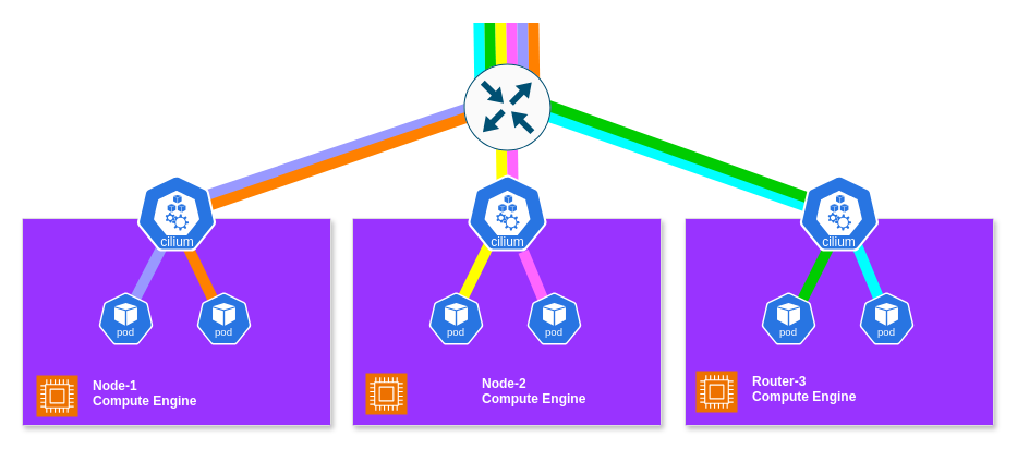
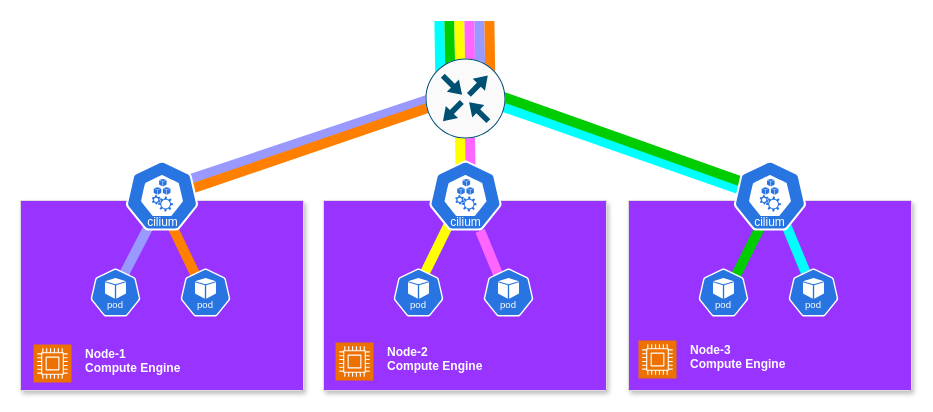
  <mxCell id="0" />
  <mxCell id="1" parent="0" />
  <mxCell id="2" value="" style="strokeColor=#dddddd;shadow=1;strokeWidth=1;rounded=1;absoluteArcSize=1;arcSize=2;movable=1;resizable=1;rotatable=1;deletable=1;editable=1;locked=0;connectable=1;container=0;fillColor=#9933FF;" parent="1" vertex="1"><mxGeometry x="323" y="200" width="283" height="190" as="geometry" /></mxCell>
  <mxCell id="3" value="" style="strokeColor=#dddddd;shadow=1;strokeWidth=1;rounded=1;absoluteArcSize=1;arcSize=2;movable=1;resizable=1;rotatable=1;deletable=1;editable=1;locked=0;connectable=1;container=0;fillColor=#9933FF;" parent="1" vertex="1"><mxGeometry x="20" y="200" width="283" height="190" as="geometry" /></mxCell>
  <mxCell id="4" value="&lt;font color=&quot;#ffffff&quot;&gt;&lt;span style=&quot;text-wrap: nowrap;&quot;&gt;Node-1&lt;/span&gt;&lt;br style=&quot;forced-color-adjust: none; font-family: Helvetica; font-size: 12px; font-style: normal; font-variant-ligatures: normal; font-variant-caps: normal; letter-spacing: normal; orphans: 2; text-align: left; text-indent: 0px; text-transform: none; widows: 2; word-spacing: 0px; -webkit-text-stroke-width: 0px; white-space: nowrap; text-decoration-thickness: initial; text-decoration-style: initial; text-decoration-color: initial;&quot;&gt;&lt;span style=&quot;font-family: Helvetica; font-size: 12px; font-style: normal; font-variant-ligatures: normal; font-variant-caps: normal; letter-spacing: normal; orphans: 2; text-align: left; text-indent: 0px; text-transform: none; widows: 2; word-spacing: 0px; -webkit-text-stroke-width: 0px; white-space: nowrap; text-decoration-thickness: initial; text-decoration-style: initial; text-decoration-color: initial; float: none; display: inline !important;&quot;&gt;Compute Engine&lt;/span&gt;&lt;/font&gt;" style="text;whiteSpace=wrap;html=1;fontStyle=1" parent="1" vertex="1"><mxGeometry x="83" y="340" width="120" height="50" as="geometry" /></mxCell>
  <mxCell id="5" value="" style="strokeColor=#dddddd;shadow=1;strokeWidth=1;rounded=1;absoluteArcSize=1;arcSize=2;movable=1;resizable=1;rotatable=1;deletable=1;editable=1;locked=0;connectable=1;container=0;fillColor=#9933FF;" parent="1" vertex="1"><mxGeometry x="628" y="200" width="283" height="190" as="geometry" /></mxCell>
  <mxCell id="6" value="Upstream&lt;div&gt;Router&lt;/div&gt;" style="text;html=1;align=center;verticalAlign=middle;resizable=0;points=[];autosize=1;strokeColor=none;fillColor=none;fontColor=#FFFFFF;" parent="1" vertex="1"><mxGeometry x="501.46" y="50" width="80" height="40" as="geometry" /></mxCell>
  <mxCell id="7" value="" style="sketch=0;points=[[0,0,0],[0.25,0,0],[0.5,0,0],[0.75,0,0],[1,0,0],[0,1,0],[0.25,1,0],[0.5,1,0],[0.75,1,0],[1,1,0],[0,0.25,0],[0,0.5,0],[0,0.75,0],[1,0.25,0],[1,0.5,0],[1,0.75,0]];outlineConnect=0;fontColor=#232F3E;fillColor=#ED7100;strokeColor=#ffffff;dashed=0;verticalLabelPosition=bottom;verticalAlign=top;align=center;html=1;fontSize=12;fontStyle=0;aspect=fixed;shape=mxgraph.aws4.resourceIcon;resIcon=mxgraph.aws4.compute;" parent="1" vertex="1"><mxGeometry x="33" y="344" width="38" height="38" as="geometry" /></mxCell>
- <mxCell id="8" value="&lt;font color=&quot;#ffffff&quot;&gt;&lt;span style=&quot;text-wrap: nowrap;&quot;&gt;Node-2&lt;/span&gt;&lt;br style=&quot;forced-color-adjust: none; font-family: Helvetica; font-size: 12px; font-style: normal; font-variant-ligatures: normal; font-variant-caps: normal; letter-spacing: normal; orphans: 2; text-align: left; text-indent: 0px; text-transform: none; widows: 2; word-spacing: 0px; -webkit-text-stroke-width: 0px; white-space: nowrap; text-decoration-thickness: initial; text-decoration-style: initial; text-decoration-color: initial;&quot;&gt;&lt;span style=&quot;font-family: Helvetica; font-size: 12px; font-style: normal; font-variant-ligatures: normal; font-variant-caps: normal; letter-spacing: normal; orphans: 2; text-align: left; text-indent: 0px; text-transform: none; widows: 2; word-spacing: 0px; -webkit-text-stroke-width: 0px; white-space: nowrap; text-decoration-thickness: initial; text-decoration-style: initial; text-decoration-color: initial; float: none; display: inline !important;&quot;&gt;Compute Engine&lt;/span&gt;&lt;/font&gt;" style="text;whiteSpace=wrap;html=1;fontStyle=1" parent="1" vertex="1"><mxGeometry x="440" y="338" width="120" height="50" as="geometry" /></mxCell>
+ <mxCell id="8" value="&lt;font color=&quot;#ffffff&quot;&gt;&lt;span style=&quot;text-wrap: nowrap;&quot;&gt;Node-2&lt;/span&gt;&lt;br style=&quot;forced-color-adjust: none; font-family: Helvetica; font-size: 12px; font-style: normal; font-variant-ligatures: normal; font-variant-caps: normal; letter-spacing: normal; orphans: 2; text-align: left; text-indent: 0px; text-transform: none; widows: 2; word-spacing: 0px; -webkit-text-stroke-width: 0px; white-space: nowrap; text-decoration-thickness: initial; text-decoration-style: initial; text-decoration-color: initial;&quot;&gt;&lt;span style=&quot;font-family: Helvetica; font-size: 12px; font-style: normal; font-variant-ligatures: normal; font-variant-caps: normal; letter-spacing: normal; orphans: 2; text-align: left; text-indent: 0px; text-transform: none; widows: 2; word-spacing: 0px; -webkit-text-stroke-width: 0px; white-space: nowrap; text-decoration-thickness: initial; text-decoration-style: initial; text-decoration-color: initial; float: none; display: inline !important;&quot;&gt;Compute Engine&lt;/span&gt;&lt;/font&gt;" style="text;whiteSpace=wrap;html=1;fontStyle=1" parent="1" vertex="1"><mxGeometry x="385" y="338" width="120" height="50" as="geometry" /></mxCell>
  <mxCell id="9" value="" style="sketch=0;points=[[0,0,0],[0.25,0,0],[0.5,0,0],[0.75,0,0],[1,0,0],[0,1,0],[0.25,1,0],[0.5,1,0],[0.75,1,0],[1,1,0],[0,0.25,0],[0,0.5,0],[0,0.75,0],[1,0.25,0],[1,0.5,0],[1,0.75,0]];outlineConnect=0;fontColor=#232F3E;fillColor=#ED7100;strokeColor=#ffffff;dashed=0;verticalLabelPosition=bottom;verticalAlign=top;align=center;html=1;fontSize=12;fontStyle=0;aspect=fixed;shape=mxgraph.aws4.resourceIcon;resIcon=mxgraph.aws4.compute;" parent="1" vertex="1"><mxGeometry x="335" y="342" width="38" height="38" as="geometry" /></mxCell>
- <mxCell id="10" value="&lt;font color=&quot;#ffffff&quot;&gt;&lt;span style=&quot;text-wrap: nowrap;&quot;&gt;Router-3&lt;/span&gt;&lt;br style=&quot;forced-color-adjust: none; font-family: Helvetica; font-size: 12px; font-style: normal; font-variant-ligatures: normal; font-variant-caps: normal; letter-spacing: normal; orphans: 2; text-align: left; text-indent: 0px; text-transform: none; widows: 2; word-spacing: 0px; -webkit-text-stroke-width: 0px; white-space: nowrap; text-decoration-thickness: initial; text-decoration-style: initial; text-decoration-color: initial;&quot;&gt;&lt;span style=&quot;font-family: Helvetica; font-size: 12px; font-style: normal; font-variant-ligatures: normal; font-variant-caps: normal; letter-spacing: normal; orphans: 2; text-align: left; text-indent: 0px; text-transform: none; widows: 2; word-spacing: 0px; -webkit-text-stroke-width: 0px; white-space: nowrap; text-decoration-thickness: initial; text-decoration-style: initial; text-decoration-color: initial; float: none; display: inline !important;&quot;&gt;Compute Engine&lt;/span&gt;&lt;/font&gt;" style="text;whiteSpace=wrap;html=1;fontStyle=1" parent="1" vertex="1"><mxGeometry x="688" y="336" width="120" height="50" as="geometry" /></mxCell>
+ <mxCell id="10" value="&lt;font color=&quot;#ffffff&quot;&gt;&lt;span style=&quot;text-wrap: nowrap;&quot;&gt;Node-3&lt;/span&gt;&lt;br style=&quot;forced-color-adjust: none; font-family: Helvetica; font-size: 12px; font-style: normal; font-variant-ligatures: normal; font-variant-caps: normal; letter-spacing: normal; orphans: 2; text-align: left; text-indent: 0px; text-transform: none; widows: 2; word-spacing: 0px; -webkit-text-stroke-width: 0px; white-space: nowrap; text-decoration-thickness: initial; text-decoration-style: initial; text-decoration-color: initial;&quot;&gt;&lt;span style=&quot;font-family: Helvetica; font-size: 12px; font-style: normal; font-variant-ligatures: normal; font-variant-caps: normal; letter-spacing: normal; orphans: 2; text-align: left; text-indent: 0px; text-transform: none; widows: 2; word-spacing: 0px; -webkit-text-stroke-width: 0px; white-space: nowrap; text-decoration-thickness: initial; text-decoration-style: initial; text-decoration-color: initial; float: none; display: inline !important;&quot;&gt;Compute Engine&lt;/span&gt;&lt;/font&gt;" style="text;whiteSpace=wrap;html=1;fontStyle=1" parent="1" vertex="1"><mxGeometry x="688" y="336" width="120" height="50" as="geometry" /></mxCell>
  <mxCell id="11" value="" style="sketch=0;points=[[0,0,0],[0.25,0,0],[0.5,0,0],[0.75,0,0],[1,0,0],[0,1,0],[0.25,1,0],[0.5,1,0],[0.75,1,0],[1,1,0],[0,0.25,0],[0,0.5,0],[0,0.75,0],[1,0.25,0],[1,0.5,0],[1,0.75,0]];outlineConnect=0;fontColor=#232F3E;fillColor=#ED7100;strokeColor=#ffffff;dashed=0;verticalLabelPosition=bottom;verticalAlign=top;align=center;html=1;fontSize=12;fontStyle=0;aspect=fixed;shape=mxgraph.aws4.resourceIcon;resIcon=mxgraph.aws4.compute;" parent="1" vertex="1"><mxGeometry x="638" y="340" width="38" height="38" as="geometry" /></mxCell>
  <mxCell id="12" value="cilium" style="text;html=1;align=center;verticalAlign=middle;resizable=0;points=[];autosize=1;fillColor=none;fontColor=#FFFFFF;" parent="1" vertex="1"><mxGeometry x="744.5" y="207" width="50" height="30" as="geometry" /></mxCell>
  <mxCell id="13" value="" style="shape=flexArrow;endArrow=none;startArrow=none;html=1;rounded=0;startFill=0;endFill=0;fillColor=#00FFFF;gradientColor=none;fillStyle=auto;strokeColor=none;" parent="1" edge="1"><mxGeometry width="100" height="100" relative="1" as="geometry"><mxPoint x="440.118" y="100" as="sourcePoint" /><mxPoint x="438.88" y="20" as="targetPoint" /></mxGeometry></mxCell>
  <mxCell id="14" value="" style="shape=flexArrow;endArrow=none;startArrow=none;html=1;rounded=0;startFill=0;endFill=0;strokeColor=none;fillColor=#00CC00;" parent="1" edge="1"><mxGeometry width="100" height="100" relative="1" as="geometry"><mxPoint x="450.118" y="100" as="sourcePoint" /><mxPoint x="448.88" y="20" as="targetPoint" /></mxGeometry></mxCell>
  <mxCell id="15" value="" style="shape=flexArrow;endArrow=none;startArrow=none;html=1;rounded=0;startFill=0;endFill=0;strokeColor=none;fillColor=#FFFF00;" parent="1" edge="1"><mxGeometry width="100" height="100" relative="1" as="geometry"><mxPoint x="460.119" y="100" as="sourcePoint" /><mxPoint x="458.881" y="20" as="targetPoint" /></mxGeometry></mxCell>
  <mxCell id="16" value="" style="shape=flexArrow;endArrow=none;startArrow=none;html=1;rounded=0;startFill=0;endFill=0;strokeColor=none;fillColor=#FF66FF;" parent="1" edge="1"><mxGeometry width="100" height="100" relative="1" as="geometry"><mxPoint x="470.119" y="100" as="sourcePoint" /><mxPoint x="468.881" y="20" as="targetPoint" /></mxGeometry></mxCell>
  <mxCell id="17" value="" style="shape=flexArrow;endArrow=none;startArrow=none;html=1;rounded=0;startFill=0;endFill=0;fillColor=#9999FF;strokeColor=none;" parent="1" edge="1"><mxGeometry width="100" height="100" relative="1" as="geometry"><mxPoint x="480.12" y="100" as="sourcePoint" /><mxPoint x="478.882" y="20" as="targetPoint" /></mxGeometry></mxCell>
  <mxCell id="18" value="" style="shape=flexArrow;endArrow=none;startArrow=none;html=1;rounded=0;startFill=0;endFill=0;fillColor=#FF8000;strokeColor=none;" parent="1" edge="1"><mxGeometry width="100" height="100" relative="1" as="geometry"><mxPoint x="490.12" y="100" as="sourcePoint" /><mxPoint x="488.882" y="20" as="targetPoint" /></mxGeometry></mxCell>
  <mxCell id="19" value="" style="shape=flexArrow;endArrow=none;startArrow=none;html=1;rounded=0;startFill=0;endFill=0;fillColor=#9999FF;strokeColor=none;exitX=0.475;exitY=0.41;exitDx=0;exitDy=0;exitPerimeter=0;" parent="1" source="34" edge="1"><mxGeometry width="100" height="100" relative="1" as="geometry"><mxPoint x="372.002" y="138" as="sourcePoint" /><mxPoint x="440.002" y="95" as="targetPoint" /></mxGeometry></mxCell>
  <mxCell id="20" value="" style="shape=flexArrow;endArrow=none;startArrow=none;html=1;rounded=0;startFill=0;endFill=0;fillColor=#FF8000;strokeColor=none;exitX=0.516;exitY=0.557;exitDx=0;exitDy=0;exitPerimeter=0;" parent="1" edge="1"><mxGeometry width="100" height="100" relative="1" as="geometry"><mxPoint x="162.667" y="197.99" as="sourcePoint" /><mxPoint x="443" y="102" as="targetPoint" /></mxGeometry></mxCell>
  <mxCell id="21" value="" style="shape=flexArrow;endArrow=none;startArrow=none;html=1;rounded=0;startFill=0;endFill=0;strokeColor=none;fillColor=#FFFF00;" parent="1" edge="1"><mxGeometry width="100" height="100" relative="1" as="geometry"><mxPoint x="460.619" y="207" as="sourcePoint" /><mxPoint x="459.381" y="127" as="targetPoint" /></mxGeometry></mxCell>
  <mxCell id="22" value="" style="shape=flexArrow;endArrow=none;startArrow=none;html=1;rounded=0;startFill=0;endFill=0;strokeColor=none;fillColor=#FF66FF;" parent="1" edge="1"><mxGeometry width="100" height="100" relative="1" as="geometry"><mxPoint x="470.619" y="207" as="sourcePoint" /><mxPoint x="469.381" y="127" as="targetPoint" /></mxGeometry></mxCell>
  <mxCell id="23" value="" style="shape=flexArrow;endArrow=none;startArrow=none;html=1;rounded=0;startFill=0;endFill=0;fillColor=#00FFFF;gradientColor=none;fillStyle=auto;strokeColor=none;exitX=0.556;exitY=0.544;exitDx=0;exitDy=0;exitPerimeter=0;" parent="1" edge="1"><mxGeometry width="100" height="100" relative="1" as="geometry"><mxPoint x="773.544" y="201.08" as="sourcePoint" /><mxPoint x="493" y="103" as="targetPoint" /></mxGeometry></mxCell>
  <mxCell id="24" value="" style="shape=flexArrow;endArrow=none;startArrow=none;html=1;rounded=0;startFill=0;endFill=0;strokeColor=none;fillColor=#00CC00;exitX=0.569;exitY=0.429;exitDx=0;exitDy=0;exitPerimeter=0;" parent="1" edge="1"><mxGeometry width="100" height="100" relative="1" as="geometry"><mxPoint x="774.491" y="193.03" as="sourcePoint" /><mxPoint x="493" y="93" as="targetPoint" /></mxGeometry></mxCell>
  <mxCell id="25" value="" style="sketch=0;points=[[0.5,0,0],[1,0.5,0],[0.5,1,0],[0,0.5,0],[0.145,0.145,0],[0.856,0.145,0],[0.855,0.856,0],[0.145,0.855,0]];verticalLabelPosition=bottom;html=1;verticalAlign=top;aspect=fixed;align=center;pointerEvents=1;shape=mxgraph.cisco19.rect;prIcon=router;fillColor=#FAFAFA;strokeColor=#005073;" parent="1" vertex="1"><mxGeometry x="425" y="58" width="80" height="80" as="geometry" /></mxCell>
  <mxCell id="26" value="" style="shape=flexArrow;endArrow=none;startArrow=none;html=1;rounded=0;startFill=0;endFill=0;strokeColor=none;fillColor=#FFFF00;exitX=0.394;exitY=0.574;exitDx=0;exitDy=0;exitPerimeter=0;entryX=0.495;entryY=0.437;entryDx=0;entryDy=0;entryPerimeter=0;" parent="1" edge="1" target="33"><mxGeometry width="100" height="100" relative="1" as="geometry"><mxPoint x="413" y="295.552" as="sourcePoint" /><mxPoint x="652.801" y="200" as="targetPoint" /></mxGeometry></mxCell>
  <mxCell id="27" value="" style="shape=flexArrow;endArrow=none;startArrow=none;html=1;rounded=0;startFill=0;endFill=0;strokeColor=none;fillColor=#FF66FF;exitX=0.496;exitY=0.638;exitDx=0;exitDy=0;exitPerimeter=0;" parent="1" source="43" target="33" edge="1"><mxGeometry width="100" height="100" relative="1" as="geometry"><mxPoint x="490.739" y="280" as="sourcePoint" /><mxPoint x="489.501" y="200" as="targetPoint" /></mxGeometry></mxCell>
  <mxCell id="28" value="" style="shape=flexArrow;endArrow=none;startArrow=none;html=1;rounded=0;startFill=0;endFill=0;fillColor=#00FFFF;gradientColor=none;fillStyle=auto;strokeColor=none;entryX=0.554;entryY=0.61;entryDx=0;entryDy=0;entryPerimeter=0;exitX=0.57;exitY=0.541;exitDx=0;exitDy=0;exitPerimeter=0;" parent="1" source="32" target="41" edge="1"><mxGeometry width="100" height="100" relative="1" as="geometry"><mxPoint x="923" y="30" as="sourcePoint" /><mxPoint x="813" y="97.92" as="targetPoint" /></mxGeometry></mxCell>
  <mxCell id="29" value="" style="shape=flexArrow;endArrow=none;startArrow=none;html=1;rounded=0;startFill=0;endFill=0;strokeColor=none;fillColor=#00CC00;entryX=0.5;entryY=0.667;entryDx=0;entryDy=0;entryPerimeter=0;" parent="1" edge="1" target="40"><mxGeometry width="100" height="100" relative="1" as="geometry"><mxPoint x="773" y="200" as="sourcePoint" /><mxPoint x="501.46" y="300.973" as="targetPoint" /></mxGeometry></mxCell>
  <mxCell id="30" value="" style="shape=flexArrow;endArrow=none;startArrow=none;html=1;rounded=0;startFill=0;endFill=0;fillColor=#9999FF;strokeColor=none;exitX=0.475;exitY=0.41;exitDx=0;exitDy=0;exitPerimeter=0;entryX=0.562;entryY=0.451;entryDx=0;entryDy=0;entryPerimeter=0;" parent="1" target="34" edge="1"><mxGeometry width="100" height="100" relative="1" as="geometry"><mxPoint x="113" y="294" as="sourcePoint" /><mxPoint x="393.002" y="200" as="targetPoint" /></mxGeometry></mxCell>
  <mxCell id="31" value="" style="shape=flexArrow;endArrow=none;startArrow=none;html=1;rounded=0;startFill=0;endFill=0;fillColor=#FF8000;strokeColor=none;exitX=0.516;exitY=0.557;exitDx=0;exitDy=0;exitPerimeter=0;entryX=0.518;entryY=0.603;entryDx=0;entryDy=0;entryPerimeter=0;" parent="1" target="39" edge="1"><mxGeometry width="100" height="100" relative="1" as="geometry"><mxPoint x="159.167" y="200" as="sourcePoint" /><mxPoint x="439.5" y="104.01" as="targetPoint" /></mxGeometry></mxCell>
  <mxCell id="32" value="" style="aspect=fixed;sketch=0;html=1;dashed=0;whitespace=wrap;verticalLabelPosition=bottom;verticalAlign=top;fillColor=#2875E2;strokeColor=#ffffff;points=[[0.005,0.63,0],[0.1,0.2,0],[0.9,0.2,0],[0.5,0,0],[0.995,0.63,0],[0.72,0.99,0],[0.5,1,0],[0.28,0.99,0]];shape=mxgraph.kubernetes.icon2;prIcon=k_proxy" parent="1" vertex="1"><mxGeometry x="733" y="160" width="72.92" height="70" as="geometry" /></mxCell>
  <mxCell id="33" value="" style="aspect=fixed;sketch=0;html=1;dashed=0;whitespace=wrap;verticalLabelPosition=bottom;verticalAlign=top;fillColor=#2875E2;strokeColor=#ffffff;points=[[0.005,0.63,0],[0.1,0.2,0],[0.9,0.2,0],[0.5,0,0],[0.995,0.63,0],[0.72,0.99,0],[0.5,1,0],[0.28,0.99,0]];shape=mxgraph.kubernetes.icon2;prIcon=k_proxy" parent="1" vertex="1"><mxGeometry x="428.54" y="160" width="72.92" height="70" as="geometry" /></mxCell>
  <mxCell id="34" value="" style="aspect=fixed;sketch=0;html=1;dashed=0;whitespace=wrap;verticalLabelPosition=bottom;verticalAlign=top;fillColor=#2875E2;strokeColor=#ffffff;points=[[0.005,0.63,0],[0.1,0.2,0],[0.9,0.2,0],[0.5,0,0],[0.995,0.63,0],[0.72,0.99,0],[0.5,1,0],[0.28,0.99,0]];shape=mxgraph.kubernetes.icon2;prIcon=k_proxy" parent="1" vertex="1"><mxGeometry x="125.04" y="160" width="72.92" height="70" as="geometry" /></mxCell>
  <mxCell id="35" value="cilium" style="text;html=1;align=center;verticalAlign=middle;resizable=0;points=[];autosize=1;fillColor=none;fontColor=#FFFFFF;" parent="1" vertex="1"><mxGeometry x="136.5" y="207" width="50" height="30" as="geometry" /></mxCell>
  <mxCell id="36" value="cilium" style="text;html=1;align=center;verticalAlign=middle;resizable=0;points=[];autosize=1;fillColor=none;fontColor=#FFFFFF;" parent="1" vertex="1"><mxGeometry x="439.5" y="207" width="50" height="30" as="geometry" /></mxCell>
  <mxCell id="37" value="cilium" style="text;html=1;align=center;verticalAlign=middle;resizable=0;points=[];autosize=1;fillColor=none;fontColor=#FFFFFF;" parent="1" vertex="1"><mxGeometry x="744.46" y="207" width="50" height="30" as="geometry" /></mxCell>
  <mxCell id="38" value="" style="aspect=fixed;sketch=0;html=1;dashed=0;whitespace=wrap;verticalLabelPosition=bottom;verticalAlign=top;fillColor=#2875E2;strokeColor=#ffffff;points=[[0.005,0.63,0],[0.1,0.2,0],[0.9,0.2,0],[0.5,0,0],[0.995,0.63,0],[0.72,0.99,0],[0.5,1,0],[0.28,0.99,0]];shape=mxgraph.kubernetes.icon2;kubernetesLabel=1;prIcon=pod" parent="1" vertex="1"><mxGeometry x="90" y="268" width="50" height="48" as="geometry" /></mxCell>
  <mxCell id="39" value="" style="aspect=fixed;sketch=0;html=1;dashed=0;whitespace=wrap;verticalLabelPosition=bottom;verticalAlign=top;fillColor=#2875E2;strokeColor=#ffffff;points=[[0.005,0.63,0],[0.1,0.2,0],[0.9,0.2,0],[0.5,0,0],[0.995,0.63,0],[0.72,0.99,0],[0.5,1,0],[0.28,0.99,0]];shape=mxgraph.kubernetes.icon2;kubernetesLabel=1;prIcon=pod" parent="1" vertex="1"><mxGeometry x="180" y="268" width="50" height="48" as="geometry" /></mxCell>
  <mxCell id="40" value="" style="aspect=fixed;sketch=0;html=1;dashed=0;whitespace=wrap;verticalLabelPosition=bottom;verticalAlign=top;fillColor=#2875E2;strokeColor=#ffffff;points=[[0.005,0.63,0],[0.1,0.2,0],[0.9,0.2,0],[0.5,0,0],[0.995,0.63,0],[0.72,0.99,0],[0.5,1,0],[0.28,0.99,0]];shape=mxgraph.kubernetes.icon2;kubernetesLabel=1;prIcon=pod" parent="1" vertex="1"><mxGeometry x="698" y="268" width="50" height="48" as="geometry" /></mxCell>
  <mxCell id="41" value="" style="aspect=fixed;sketch=0;html=1;dashed=0;whitespace=wrap;verticalLabelPosition=bottom;verticalAlign=top;fillColor=#2875E2;strokeColor=#ffffff;points=[[0.005,0.63,0],[0.1,0.2,0],[0.9,0.2,0],[0.5,0,0],[0.995,0.63,0],[0.72,0.99,0],[0.5,1,0],[0.28,0.99,0]];shape=mxgraph.kubernetes.icon2;kubernetesLabel=1;prIcon=pod" parent="1" vertex="1"><mxGeometry x="788" y="268" width="50" height="48" as="geometry" /></mxCell>
  <mxCell id="42" value="" style="aspect=fixed;sketch=0;html=1;dashed=0;whitespace=wrap;verticalLabelPosition=bottom;verticalAlign=top;fillColor=#2875E2;strokeColor=#ffffff;points=[[0.005,0.63,0],[0.1,0.2,0],[0.9,0.2,0],[0.5,0,0],[0.995,0.63,0],[0.72,0.99,0],[0.5,1,0],[0.28,0.99,0]];shape=mxgraph.kubernetes.icon2;kubernetesLabel=1;prIcon=pod" parent="1" vertex="1"><mxGeometry x="393" y="268" width="50" height="48" as="geometry" /></mxCell>
  <mxCell id="43" value="" style="aspect=fixed;sketch=0;html=1;dashed=0;whitespace=wrap;verticalLabelPosition=bottom;verticalAlign=top;fillColor=#2875E2;strokeColor=#ffffff;points=[[0.005,0.63,0],[0.1,0.2,0],[0.9,0.2,0],[0.5,0,0],[0.995,0.63,0],[0.72,0.99,0],[0.5,1,0],[0.28,0.99,0]];shape=mxgraph.kubernetes.icon2;kubernetesLabel=1;prIcon=pod" parent="1" vertex="1"><mxGeometry x="483" y="268" width="50" height="48" as="geometry" /></mxCell>
